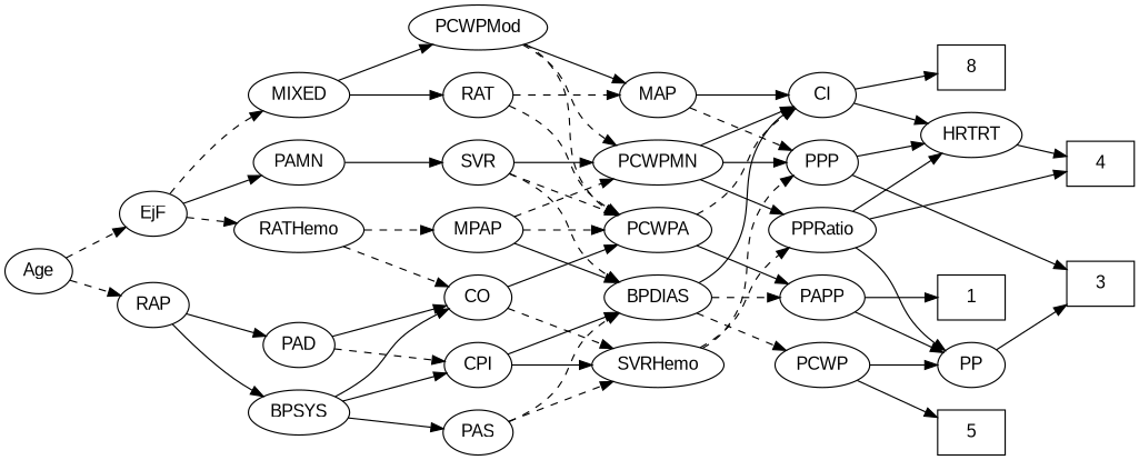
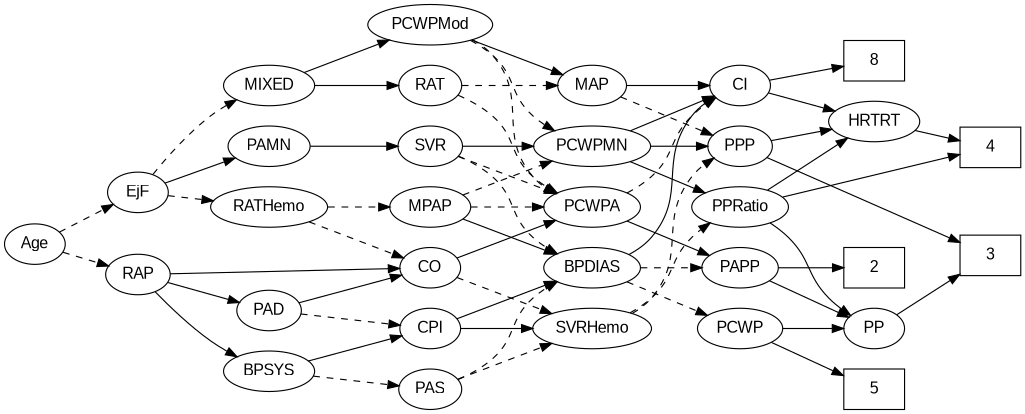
  strict digraph {
    fontname="Liberation Sans"
    rankdir=LR
    node [fontname="Liberation Sans"]
    edge [fontname="Liberation Sans" style=solid]
    n1 [height=0.5 label=8 shape=box width=0.75]
-   2 [height=0.5 shape=box width=0.75 label=1]
+   2 [height=0.5 shape=box width=0.75]
    3 [height=0.5 shape=box width=0.75]
    4 [height=0.5 shape=box width=0.75]
    5 [height=0.5 shape=box width=0.75]
    Age [height=0.5 width=0.75]
    EjF [height=0.5 width=0.75]
    RAP [height=0.5 width=0.77632]
    MIXED [height=0.5 width=1.1193]
    PAMN [height=0.5 width=1.011]
    RATHemo [height=0.5 width=1.3721]
    BPSYS [height=0.5 width=1.0471]
    PAD [height=0.5 width=0.79437]
    RAT [height=0.5 width=0.75827]
    PCWPMod [height=0.5 width=1.4443]
    SVR [height=0.5 width=0.77632]
    CO [height=0.5 width=0.75]
    MPAP [height=0.5 width=0.97491]
    PAS [height=0.5 width=0.75]
    CPI [height=0.5 width=0.75]
    PCWPA [height=0.5 width=1.1555]
    MAP [height=0.5 width=0.84854]
    PCWPMN [height=0.5 width=1.3902]
    SVRHemo [height=0.5 width=1.3902]
    BPDIAS [height=0.5 width=1.1735]
    CI [height=0.5 width=0.75]
    PAPP [height=0.5 width=0.88464]
    PPP [height=0.5 width=0.75]
    PPRatio [height=0.5 width=1.1013]
    PCWP [height=0.5 width=0.97491]
    HRTRT [height=0.5 width=1.1013]
    PP [height=0.5 width=0.75]
    Age -> EjF [style=dashed]
    Age -> RAP [style=dashed]
    EjF -> MIXED [style=dashed]
    EjF -> PAMN
    EjF -> RATHemo [style=dashed]
    RAP -> BPSYS
    RAP -> PAD
    MIXED -> RAT
    MIXED -> PCWPMod
    PAMN -> SVR
    RATHemo -> CO [style=dashed]
    RATHemo -> MPAP [style=dashed]
-   BPSYS -> CO
-   BPSYS -> PAS
+   RAP -> CO
+   BPSYS -> PAS [style=dashed]
    BPSYS -> CPI
    PAD -> CO
    PAD -> CPI [style=dashed]
    RAT -> PCWPA [style=dashed]
    RAT -> MAP [style=dashed]
    PCWPMod -> PCWPA [style=dashed]
    PCWPMod -> MAP
    PCWPMod -> PCWPMN [style=dashed]
    SVR -> PCWPA [style=dashed]
    SVR -> PCWPMN
    SVR -> BPDIAS [style=dashed]
    CO -> PCWPA
    CO -> SVRHemo [style=dashed]
    MPAP -> PCWPA [style=dashed]
    MPAP -> PCWPMN [style=dashed]
    MPAP -> BPDIAS
    PAS -> SVRHemo [style=dashed]
    PAS -> BPDIAS [style=dashed]
    CPI -> SVRHemo
    CPI -> BPDIAS
    PCWPA -> CI [style=dashed]
    PCWPA -> PAPP
    MAP -> CI
    MAP -> PPP [style=dashed]
    PCWPMN -> CI
    PCWPMN -> PPP
    PCWPMN -> PPRatio
    SVRHemo -> PPP [style=dashed]
    SVRHemo -> PPRatio [style=dashed]
    BPDIAS -> CI
    BPDIAS -> PAPP [style=dashed]
    BPDIAS -> PCWP [style=dashed]
    CI -> n1
    CI -> HRTRT
    PAPP -> 2
    PAPP -> PP
    PPP -> 3
    PPP -> HRTRT
    PPRatio -> 4
    PPRatio -> HRTRT
    PPRatio -> PP
    PCWP -> 5
    PCWP -> PP
    HRTRT -> 4
    PP -> 3
  }
